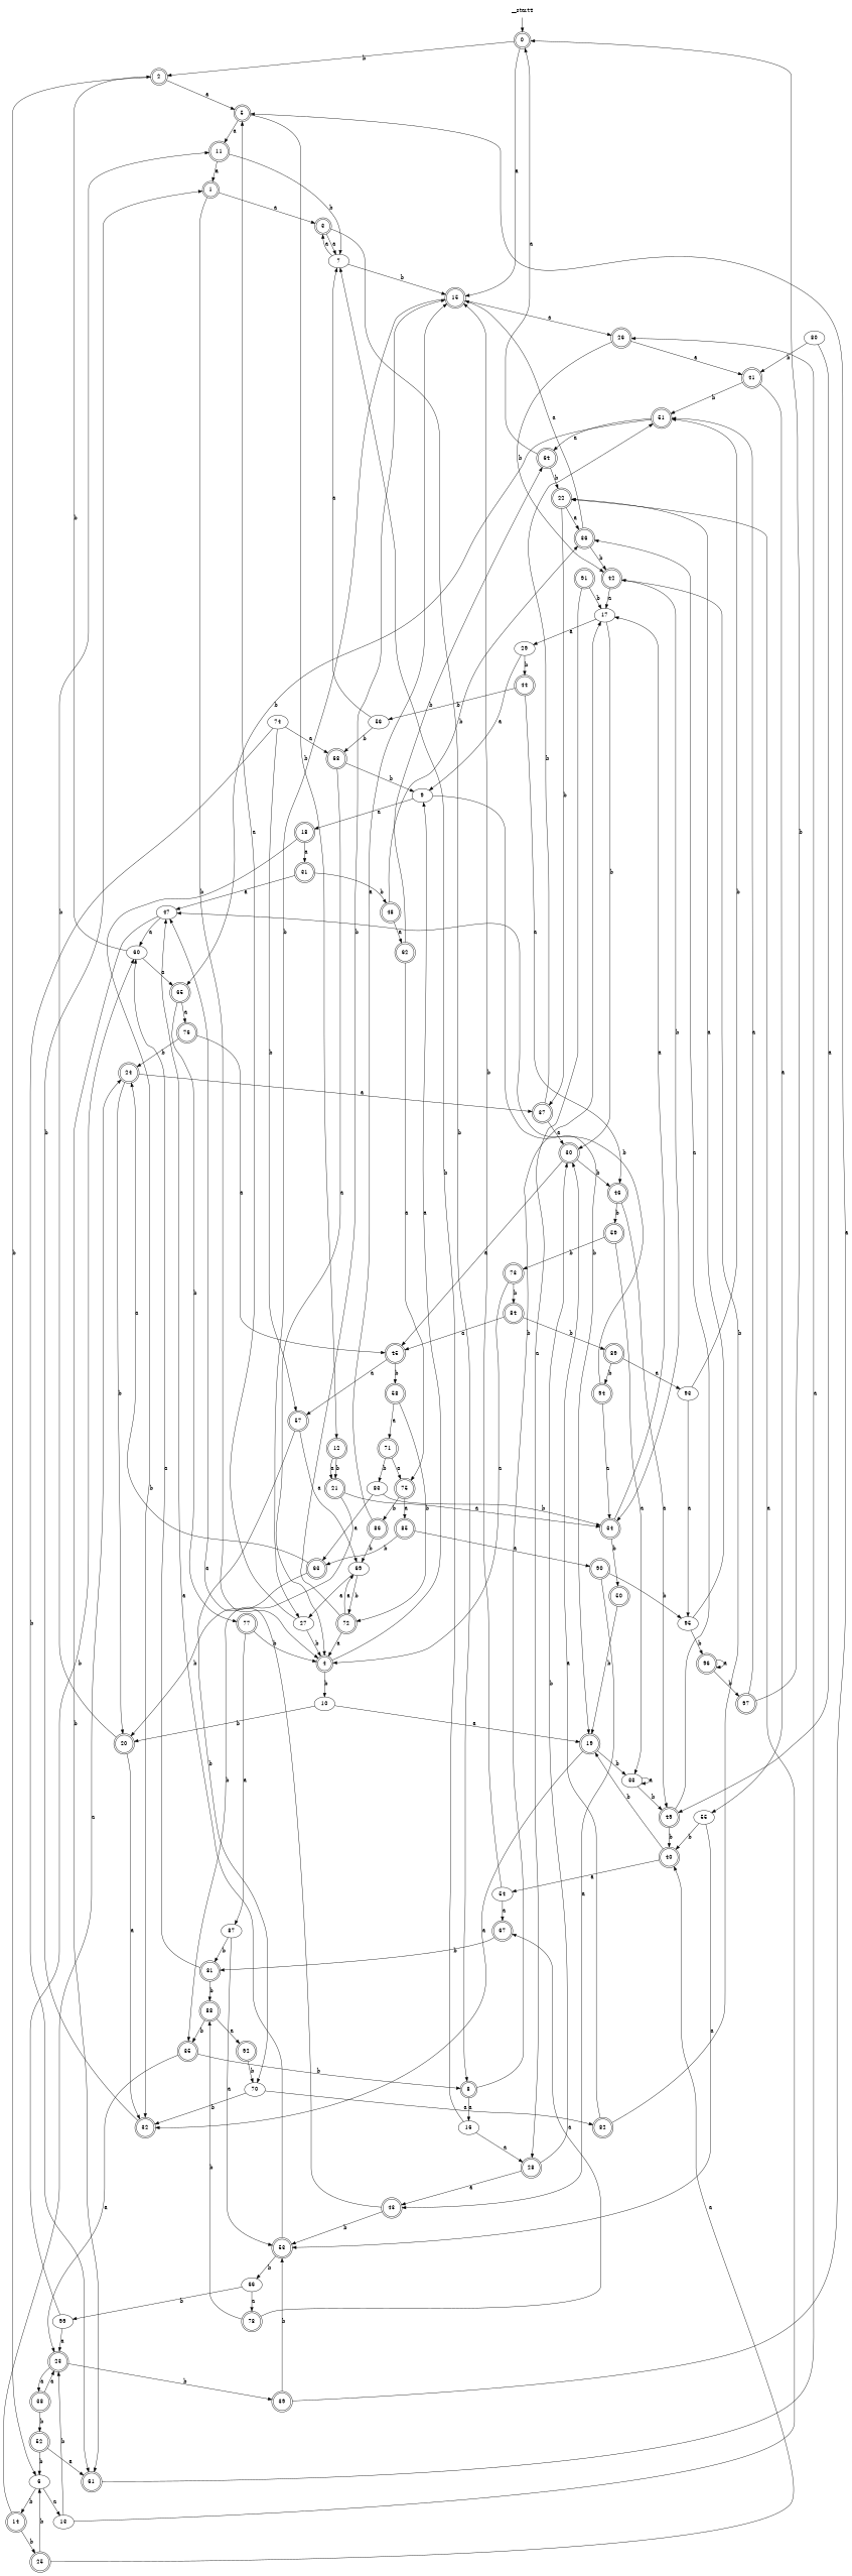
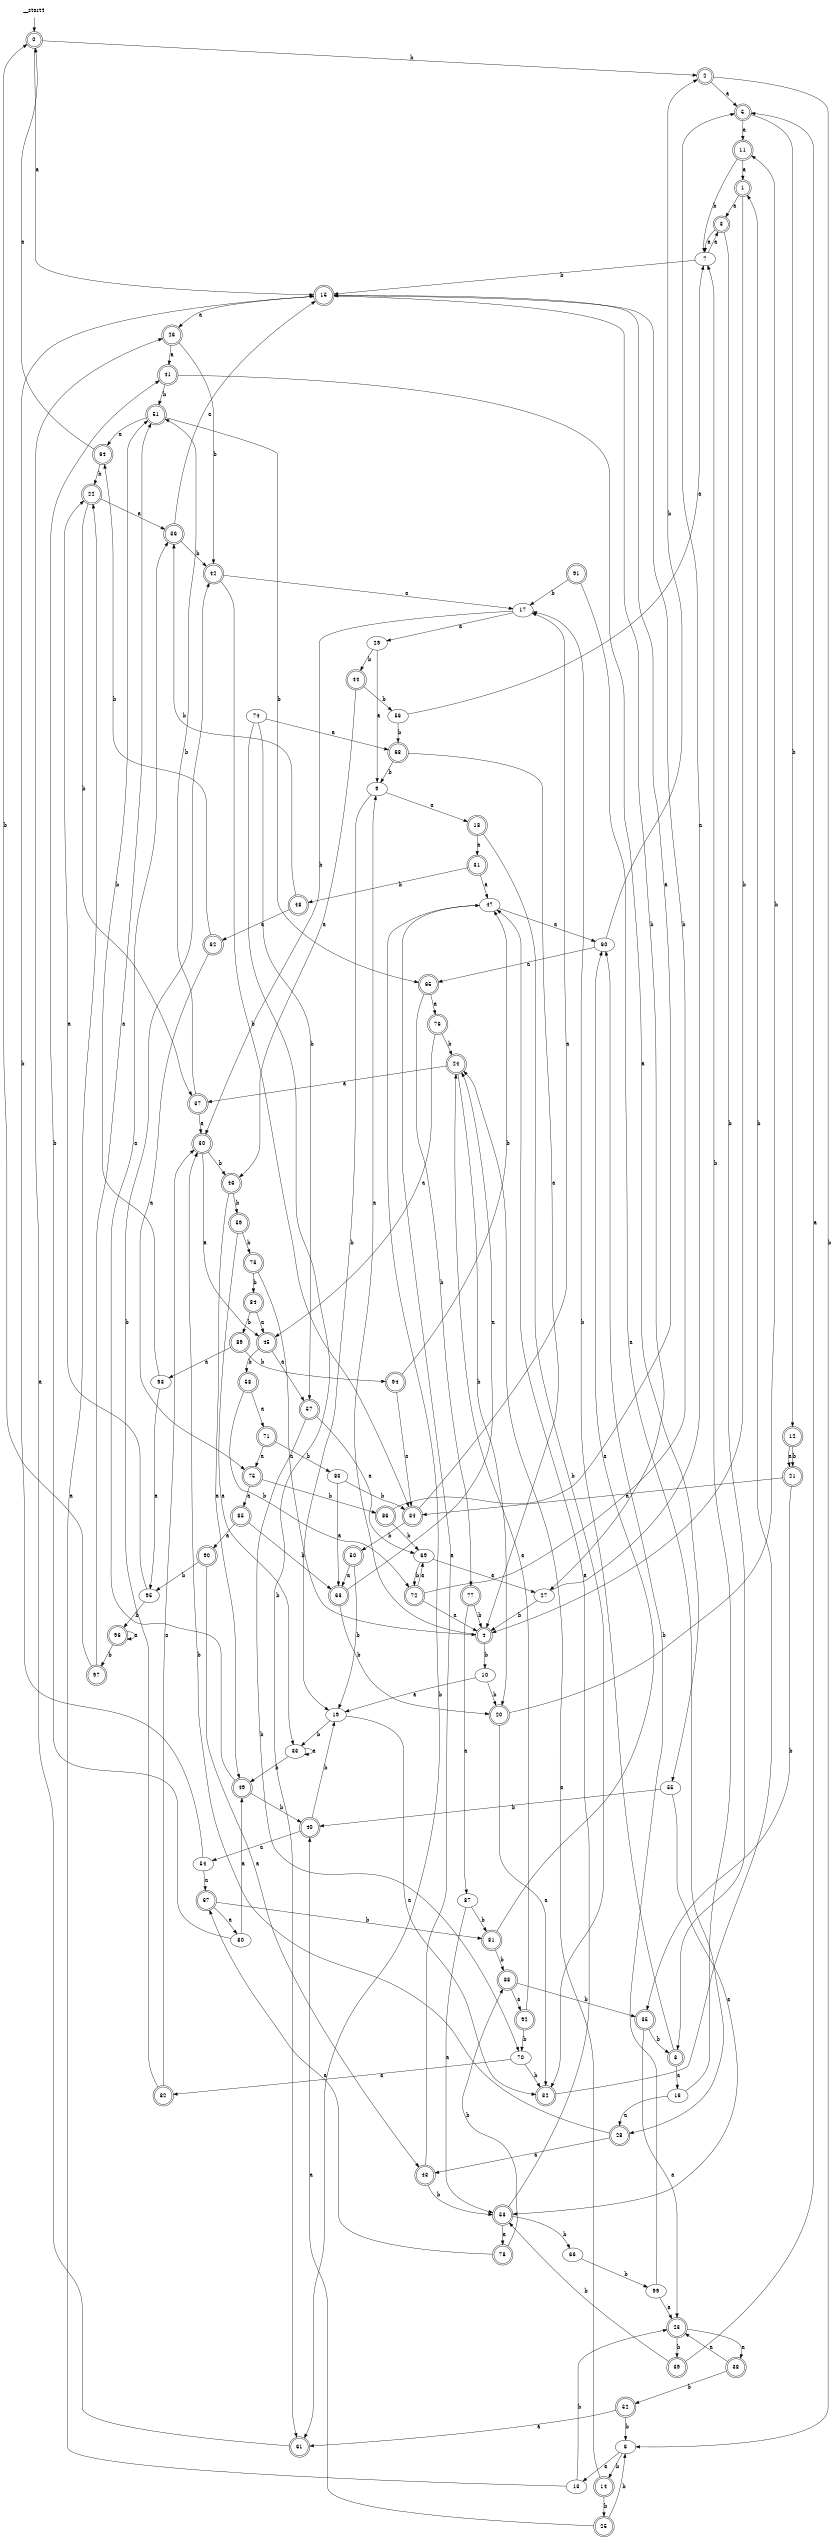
  digraph {
    node [shape=doublecircle]
    n1 [label=__start4 shape=none]
    0
    2
    15
    1
    3
    4
    5
    6 [shape=""]
    7 [shape=""]
    8
    9 [shape=""]
    10 [shape=ellipse]
    11
    12
    13 [shape=""]
    14
    16 [shape=""]
    17 [shape=ellipse]
    18
-   19
+   19 [shape=ellipse]
    20
    21
    22
    23
    24
    25
    26
    27 [shape=""]
    28
    29 [shape=""]
    30
    31
    32
    33 [shape=""]
    34
    35
    36
    37
    38
    39
    40
    41
    42
    43
    44
    45
    46
    47 [shape=""]
    48
    49
    50
    51
    52
    53
    54 [shape=""]
    55 [shape=""]
    56 [shape=""]
    57
    58
    59
    60 [shape=""]
    61
    62
    63
    64
    65
    66 [shape=""]
    67
    68
    69 [shape=""]
    70 [shape=""]
    71
    72
    73
    75
    76
    77
    78
    n80 [label=99 shape=""]
    80 [shape=""]
    81
    82
    83 [shape=""]
    84
    74 [shape=""]
    85
    86
    87 [shape=""]
    88
    89
    90
    92
    93 [shape=""]
    94
    95 [shape=""]
    91
    96
    97
    n1 -> 0
    0 -> 2 [label=b]
    0 -> 15 [label=a]
    2 -> 5 [label=a]
    2 -> 6 [label=b]
    15 -> 26 [label=a]
    15 -> 27 [label=b]
    1 -> 3 [label=a]
    1 -> 4 [label=b]
    3 -> 7 [label=a]
    3 -> 8 [label=b]
    4 -> 9 [label=a]
    4 -> 10 [label=b]
    5 -> 11 [label=a]
    5 -> 12 [label=b]
    6 -> 13 [label=a]
    6 -> 14 [label=b]
    7 -> 15 [label=b]
    7 -> 3 [label=a]
    8 -> 16 [label=a]
    8 -> 17 [label=b]
    9 -> 18 [label=a]
    9 -> 19 [label=b]
    10 -> 19 [label=a]
    10 -> 20 [label=b]
    11 -> 1 [label=a]
    11 -> 7 [label=b]
    12 -> 21 [label=a]
    12 -> 21 [label=b]
    13 -> 22 [label=a]
    13 -> 23 [label=b]
    14 -> 24 [label=a]
    14 -> 25 [label=b]
    16 -> 7 [label=b]
    16 -> 28 [label=a]
    17 -> 29 [label=a]
    17 -> 30 [label=b]
    18 -> 31 [label=a]
    18 -> 32 [label=b]
    19 -> 32 [label=a]
    19 -> 33 [label=b]
    20 -> 11 [label=b]
    20 -> 32 [label=a]
    21 -> 34 [label=a]
    21 -> 35 [label=b]
    22 -> 36 [label=a]
    22 -> 37 [label=b]
    23 -> 38 [label=a]
    23 -> 39 [label=b]
    24 -> 20 [label=b]
    24 -> 37 [label=a]
    25 -> 6 [label=b]
    25 -> 40 [label=a]
    26 -> 41 [label=a]
    26 -> 42 [label=b]
    27 -> 4 [label=b]
    27 -> 5 [label=a]
    28 -> 30 [label=b]
    28 -> 43 [label=a]
    29 -> 9 [label=a]
    29 -> 44 [label=b]
    30 -> 45 [label=a]
    30 -> 46 [label=b]
    31 -> 47 [label=a]
    31 -> 48 [label=b]
    32 -> 1 [label=b]
    33 -> 33 [label=a]
    33 -> 49 [label=b]
    34 -> 17 [label=a]
    34 -> 50 [label=b]
    35 -> 8 [label=b]
    35 -> 23 [label=a]
    36 -> 15 [label=a]
    36 -> 42 [label=b]
    37 -> 30 [label=a]
    37 -> 51 [label=b]
    38 -> 23 [label=a]
    38 -> 52 [label=b]
    39 -> 5 [label=a]
    39 -> 53 [label=b]
    40 -> 19 [label=b]
    40 -> 54 [label=a]
    41 -> 51 [label=b]
    41 -> 55 [label=a]
    42 -> 17 [label=a]
    42 -> 34 [label=b]
    43 -> 47 [label=a]
    43 -> 53 [label=b]
    44 -> 46 [label=a]
    44 -> 56 [label=b]
    45 -> 57 [label=a]
    45 -> 58 [label=b]
    46 -> 49 [label=a]
    46 -> 59 [label=b]
    47 -> 60 [label=a]
    47 -> 61 [label=b]
    48 -> 36 [label=b]
    48 -> 62 [label=a]
    49 -> 36 [label=a]
    49 -> 40 [label=b]
    50 -> 19 [label=b]
+   50 -> 63 [label=a]
    51 -> 64 [label=a]
    51 -> 65 [label=b]
    52 -> 6 [label=b]
    52 -> 61 [label=a]
    53 -> 47 [label=a]
    53 -> 66 [label=b]
    54 -> 15 [label=b]
    54 -> 67 [label=a]
    55 -> 40 [label=b]
    55 -> 53 [label=a]
    56 -> 7 [label=a]
    56 -> 68 [label=b]
    57 -> 69 [label=a]
    57 -> 70 [label=b]
    58 -> 71 [label=a]
    58 -> 72 [label=b]
    59 -> 33 [label=a]
    59 -> 73 [label=b]
    60 -> 2 [label=b]
    60 -> 65 [label=a]
    61 -> 26 [label=a]
    62 -> 64 [label=b]
    62 -> 75 [label=a]
    63 -> 20 [label=b]
    63 -> 24 [label=a]
    64 -> 0 [label=a]
    64 -> 22 [label=b]
    65 -> 76 [label=a]
    65 -> 77 [label=b]
-   66 -> 78 [label=a]
+   53 -> 78 [label=a]
    66 -> n80 [label=b]
+   67 -> 80 [label=a]
    67 -> 81 [label=b]
    68 -> 4 [label=a]
    68 -> 9 [label=b]
    69 -> 27 [label=a]
    69 -> 72 [label=b]
    70 -> 32 [label=b]
    70 -> 82 [label=a]
    71 -> 75 [label=a]
    71 -> 83 [label=b]
    72 -> 15 [label=b]
    72 -> 4 [label=a]
    72 -> 69 [label=a]
    73 -> 4 [label=a]
    73 -> 84 [label=b]
    75 -> 85 [label=a]
    75 -> 86 [label=b]
    76 -> 24 [label=b]
    76 -> 45 [label=a]
    77 -> 4 [label=b]
    77 -> 87 [label=a]
    78 -> 67 [label=a]
    78 -> 88 [label=b]
    n80 -> 23 [label=a]
    n80 -> 60 [label=b]
    80 -> 41 [label=b]
    80 -> 49 [label=a]
    81 -> 60 [label=a]
    81 -> 88 [label=b]
    82 -> 30 [label=a]
    82 -> 42 [label=b]
    83 -> 34 [label=b]
    83 -> 63 [label=a]
    84 -> 45 [label=a]
    84 -> 89 [label=b]
    74 -> 57 [label=b]
    74 -> 61 [label=b]
    74 -> 68 [label=a]
    85 -> 63 [label=b]
    85 -> 90 [label=a]
    86 -> 15 [label=a]
    86 -> 69 [label=b]
    87 -> 53 [label=a]
    87 -> 81 [label=b]
    88 -> 35 [label=b]
    88 -> 92 [label=a]
    89 -> 93 [label=a]
    89 -> 94 [label=b]
    90 -> 43 [label=a]
    90 -> 95 [label=b]
+   92 -> 24 [label=a]
    92 -> 70 [label=b]
    93 -> 51 [label=b]
    93 -> 95 [label=a]
    94 -> 34 [label=a]
    94 -> 47 [label=b]
    95 -> 22 [label=a]
    95 -> 96 [label=b]
    91 -> 17 [label=b]
    91 -> 28 [label=a]
    96 -> 96 [label=a]
    96 -> 97 [label=b]
    97 -> 0 [label=b]
    97 -> 51 [label=a]
  }
